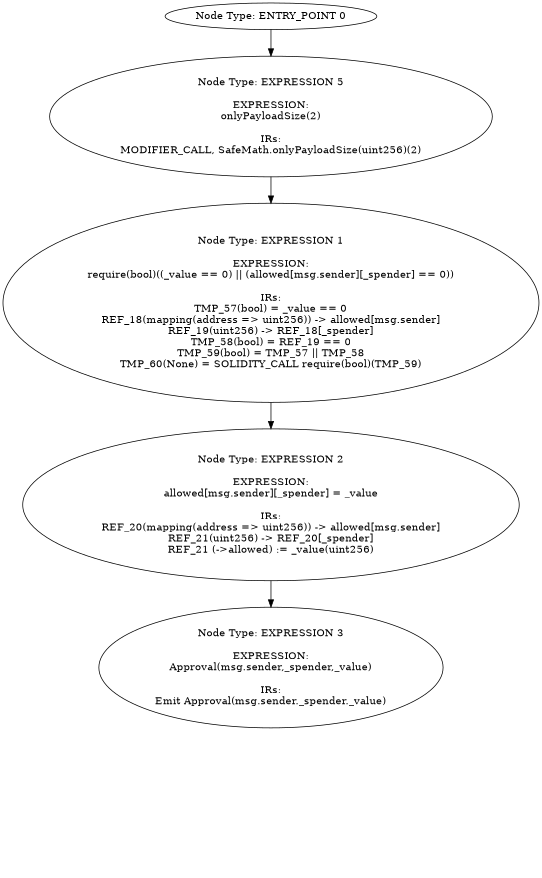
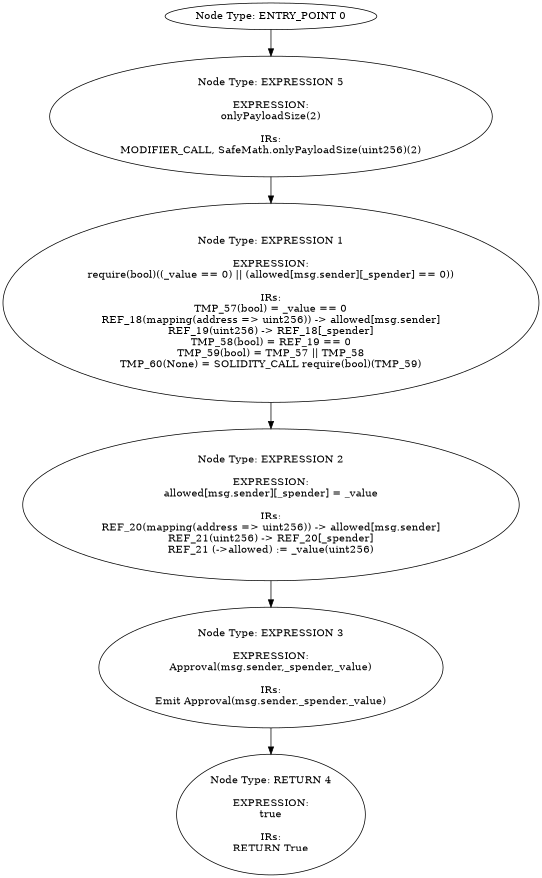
  digraph {
    n1 [label="Node Type: ENTRY_POINT 0\n"]
    n2 [label="Node Type: EXPRESSION 5\n\nEXPRESSION:\nonlyPayloadSize(2)\n\nIRs:\nMODIFIER_CALL, SafeMath.onlyPayloadSize(uint256)(2)"]
    n3 [label="Node Type: EXPRESSION 1\n\nEXPRESSION:\nrequire(bool)((_value == 0) || (allowed[msg.sender][_spender] == 0))\n\nIRs:\nTMP_57(bool) = _value == 0\nREF_18(mapping(address => uint256)) -> allowed[msg.sender]\nREF_19(uint256) -> REF_18[_spender]\nTMP_58(bool) = REF_19 == 0\nTMP_59(bool) = TMP_57 || TMP_58\nTMP_60(None) = SOLIDITY_CALL require(bool)(TMP_59)"]
    n4 [label="Node Type: EXPRESSION 2\n\nEXPRESSION:\nallowed[msg.sender][_spender] = _value\n\nIRs:\nREF_20(mapping(address => uint256)) -> allowed[msg.sender]\nREF_21(uint256) -> REF_20[_spender]\nREF_21 (->allowed) := _value(uint256)"]
    n5 [label="Node Type: EXPRESSION 3\n\nEXPRESSION:\nApproval(msg.sender,_spender,_value)\n\nIRs:\nEmit Approval(msg.sender._spender._value)"]
+   n6 [label="Node Type: RETURN 4\n\nEXPRESSION:\ntrue\n\nIRs:\nRETURN True"]
    n1 -> n2
    n2 -> n3
    n3 -> n4
    n4 -> n5
+   n5 -> n6
  }
